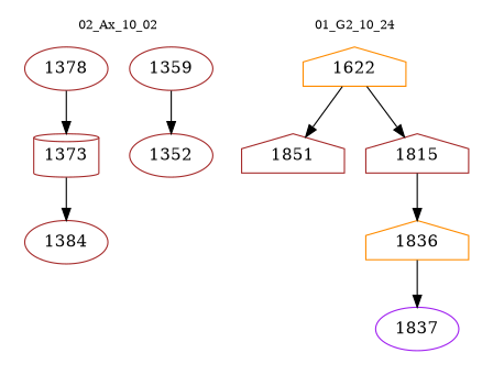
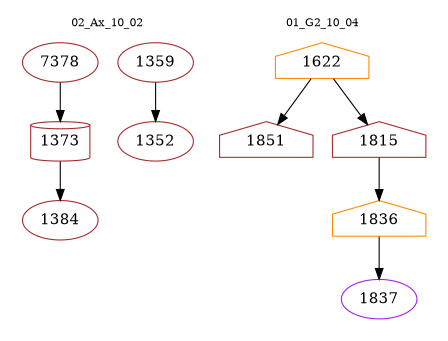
  digraph {
    node [color=brown shape=ellipse]
    edge [color=black]
    n1 [label=1359]
    n2 [label=1352]
-   n3 [label=1378]
+   n3 [label=7378]
    n4 [label=1373 shape=cylinder]
    n5 [label=1384]
    n6 [color=darkorange label=1622 shape=house]
    n7 [label=1851 shape=house]
    n8 [label=1815 shape=house]
    n9 [color=darkorange label=1836 shape=house]
    n10 [color=purple label=1837]
    subgraph cluster_1 {
      color=white
      fontsize=10
      label="02_Ax_10_02"
      n1
      n2
      n3
      n4
      n5
    }
    subgraph cluster_2 {
      color=white
      fontsize=10
-     label="01_G2_10_24"
+     label="01_G2_10_04"
      n6
      n7
      n8
      n9
      n10
    }
    n1 -> n2
    n3 -> n4
    n4 -> n5
    n6 -> n7
    n6 -> n8
    n8 -> n9
    n9 -> n10
  }
